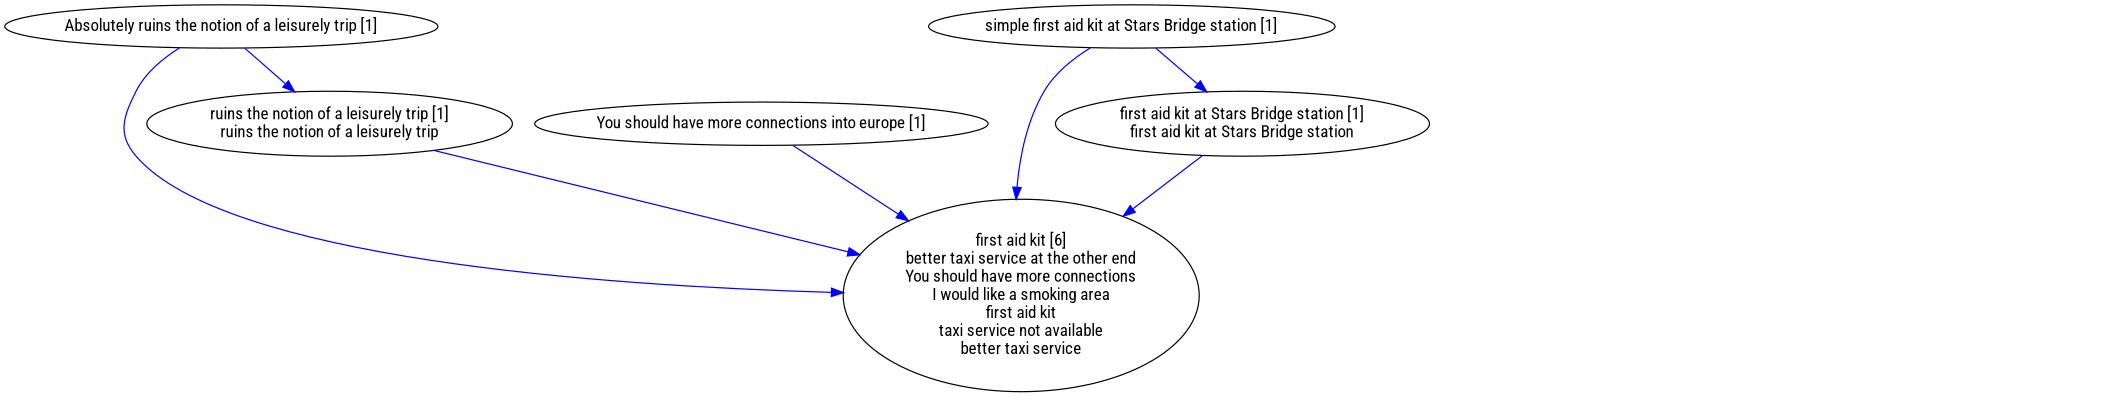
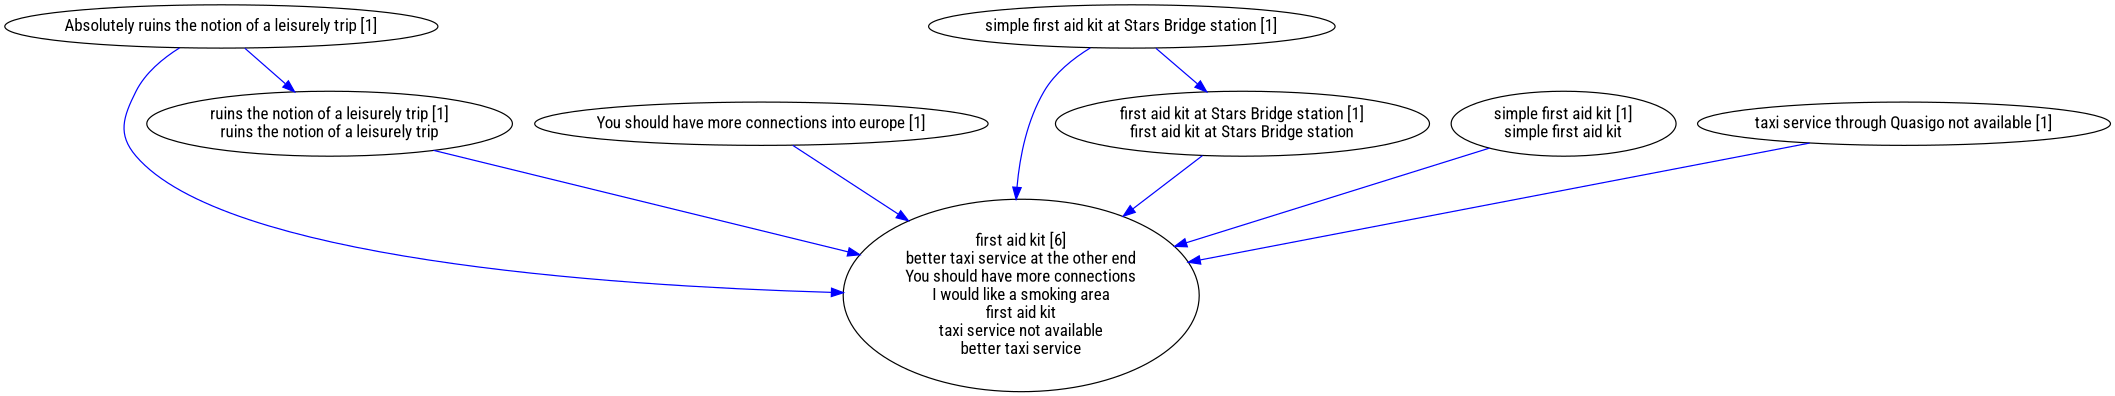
  digraph {
    fontname="Roboto Condensed"
    node [fontname="Roboto Condensed"]
    edge [color=blue fontname="Roboto Condensed"]
    "Absolutely ruins the notion of a leisurely trip [1]"
    "first aid kit [6]\nbetter taxi service at the other end\nYou should have more connections\nI would like a smoking area\nfirst aid kit\ntaxi service not available\nbetter taxi service"
    "ruins the notion of a leisurely trip [1]\nruins the notion of a leisurely trip"
    "You should have more connections into europe [1]"
    "simple first aid kit at Stars Bridge station [1]"
    "first aid kit at Stars Bridge station [1]\nfirst aid kit at Stars Bridge station"
+   "simple first aid kit [1]\nsimple first aid kit"
+   "taxi service through Quasigo not available [1]"
    "Absolutely ruins the notion of a leisurely trip [1]" -> "first aid kit [6]\nbetter taxi service at the other end\nYou should have more connections\nI would like a smoking area\nfirst aid kit\ntaxi service not available\nbetter taxi service"
    "Absolutely ruins the notion of a leisurely trip [1]" -> "ruins the notion of a leisurely trip [1]\nruins the notion of a leisurely trip"
    "ruins the notion of a leisurely trip [1]\nruins the notion of a leisurely trip" -> "first aid kit [6]\nbetter taxi service at the other end\nYou should have more connections\nI would like a smoking area\nfirst aid kit\ntaxi service not available\nbetter taxi service"
    "You should have more connections into europe [1]" -> "first aid kit [6]\nbetter taxi service at the other end\nYou should have more connections\nI would like a smoking area\nfirst aid kit\ntaxi service not available\nbetter taxi service"
    "simple first aid kit at Stars Bridge station [1]" -> "first aid kit [6]\nbetter taxi service at the other end\nYou should have more connections\nI would like a smoking area\nfirst aid kit\ntaxi service not available\nbetter taxi service"
    "simple first aid kit at Stars Bridge station [1]" -> "first aid kit at Stars Bridge station [1]\nfirst aid kit at Stars Bridge station"
    "first aid kit at Stars Bridge station [1]\nfirst aid kit at Stars Bridge station" -> "first aid kit [6]\nbetter taxi service at the other end\nYou should have more connections\nI would like a smoking area\nfirst aid kit\ntaxi service not available\nbetter taxi service"
+   "simple first aid kit [1]\nsimple first aid kit" -> "first aid kit [6]\nbetter taxi service at the other end\nYou should have more connections\nI would like a smoking area\nfirst aid kit\ntaxi service not available\nbetter taxi service"
+   "taxi service through Quasigo not available [1]" -> "first aid kit [6]\nbetter taxi service at the other end\nYou should have more connections\nI would like a smoking area\nfirst aid kit\ntaxi service not available\nbetter taxi service"
  }
